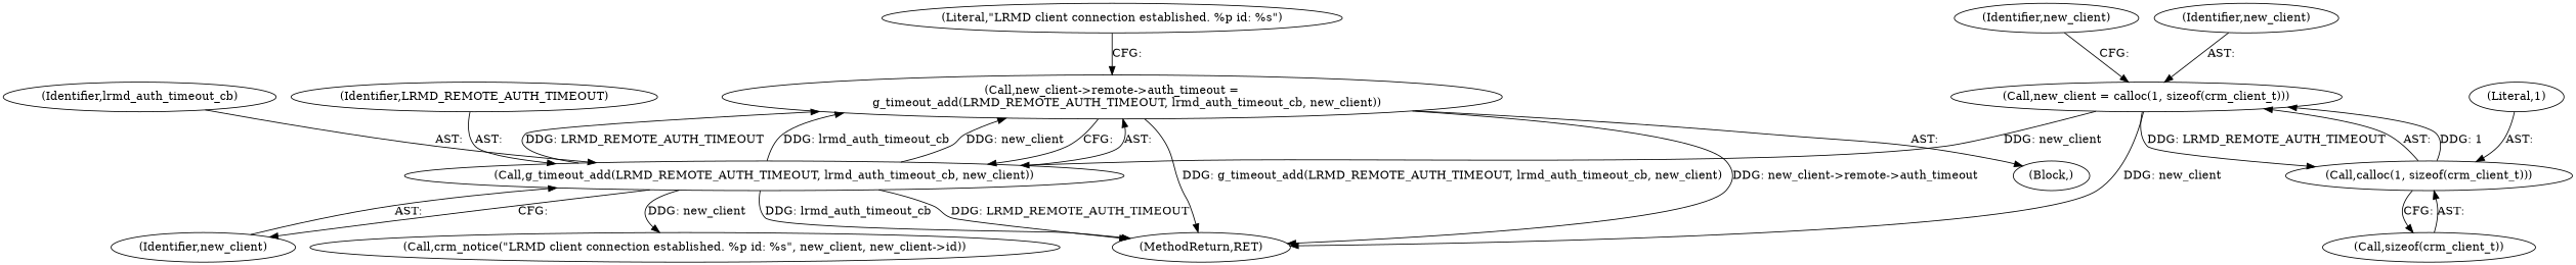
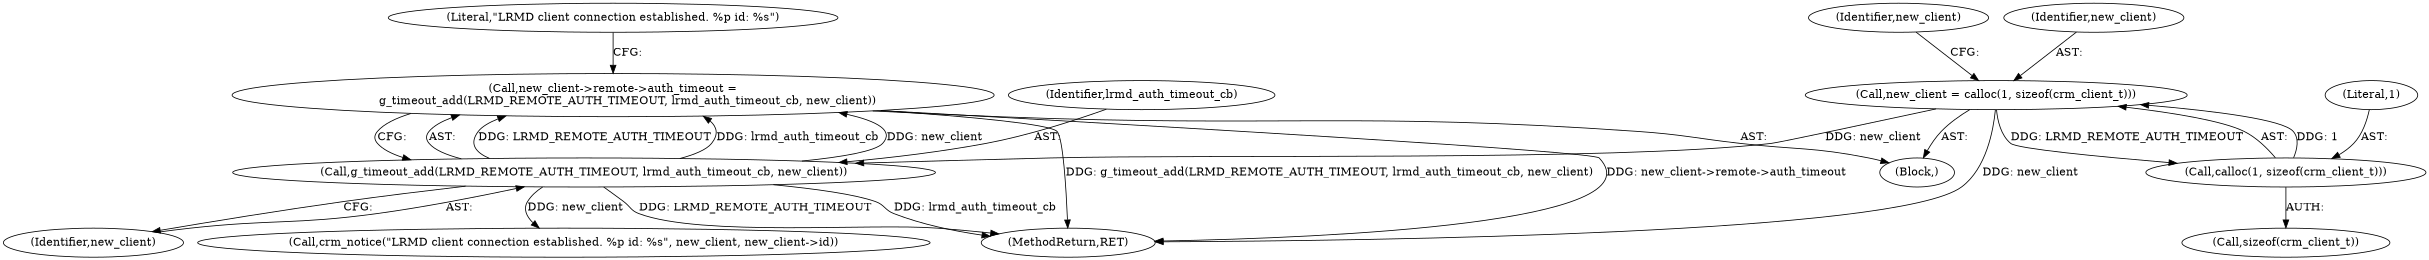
  digraph {
    n1 [label="(Call,new_client->remote->auth_timeout =\n        g_timeout_add(LRMD_REMOTE_AUTH_TIMEOUT, lrmd_auth_timeout_cb, new_client))"]
    n2 [label="(Call,g_timeout_add(LRMD_REMOTE_AUTH_TIMEOUT, lrmd_auth_timeout_cb, new_client))"]
    n3 [label="(MethodReturn,RET)"]
    n4 [label="(Block,)"]
    n5 [label="(Identifier,new_client)"]
    n6 [label="(Call,crm_notice(\"LRMD client connection established. %p id: %s\", new_client, new_client->id))"]
    n7 [label="(Call,new_client = calloc(1, sizeof(crm_client_t)))"]
    n8 [label="(Call,calloc(1, sizeof(crm_client_t)))"]
    n9 [label="(Call,sizeof(crm_client_t))"]
    n10 [label="(Literal,\"LRMD client connection established. %p id: %s\")"]
    n11 [label="(Identifier,lrmd_auth_timeout_cb)"]
    n12 [label="(Identifier,new_client)"]
-   n13 [label="(Identifier,LRMD_REMOTE_AUTH_TIMEOUT)"]
    n14 [label="(Identifier,new_client)"]
    n15 [label="(Literal,1)"]
    n1 -> n2 [label="CFG: "]
    n1 -> n3 [label="DDG: new_client->remote->auth_timeout"]
    n1 -> n3 [label="DDG: g_timeout_add(LRMD_REMOTE_AUTH_TIMEOUT, lrmd_auth_timeout_cb, new_client)"]
    n1 -> n4 [label="AST: "]
    n2 -> n1 [label="AST: "]
    n2 -> n1 [label="DDG: LRMD_REMOTE_AUTH_TIMEOUT"]
    n2 -> n1 [label="DDG: lrmd_auth_timeout_cb"]
    n2 -> n1 [label="DDG: new_client"]
    n2 -> n3 [label="DDG: lrmd_auth_timeout_cb"]
    n2 -> n3 [label="DDG: LRMD_REMOTE_AUTH_TIMEOUT"]
    n2 -> n5 [label="CFG: "]
    n2 -> n6 [label="DDG: new_client"]
    n5 -> n2 [label="AST: "]
    n7 -> n2 [label="DDG: new_client"]
    n7 -> n3 [label="DDG: new_client"]
+   n7 -> n4 [label="AST: "]
    n7 -> n8 [label="DDG: LRMD_REMOTE_AUTH_TIMEOUT"]
    n8 -> n7 [label="AST: "]
    n8 -> n7 [label="DDG: 1"]
-   n8 -> n9 [label="CFG: "]
-   n9 -> n8 [label="AST: "]
+   n8 -> n9 [label="AUTH: "]
    n10 -> n1 [label="CFG: "]
    n11 -> n2 [label="AST: "]
    n12 -> n7 [label="AST: "]
-   n13 -> n2 [label="AST: "]
    n14 -> n7 [label="CFG: "]
    n15 -> n8 [label="AST: "]
  }
